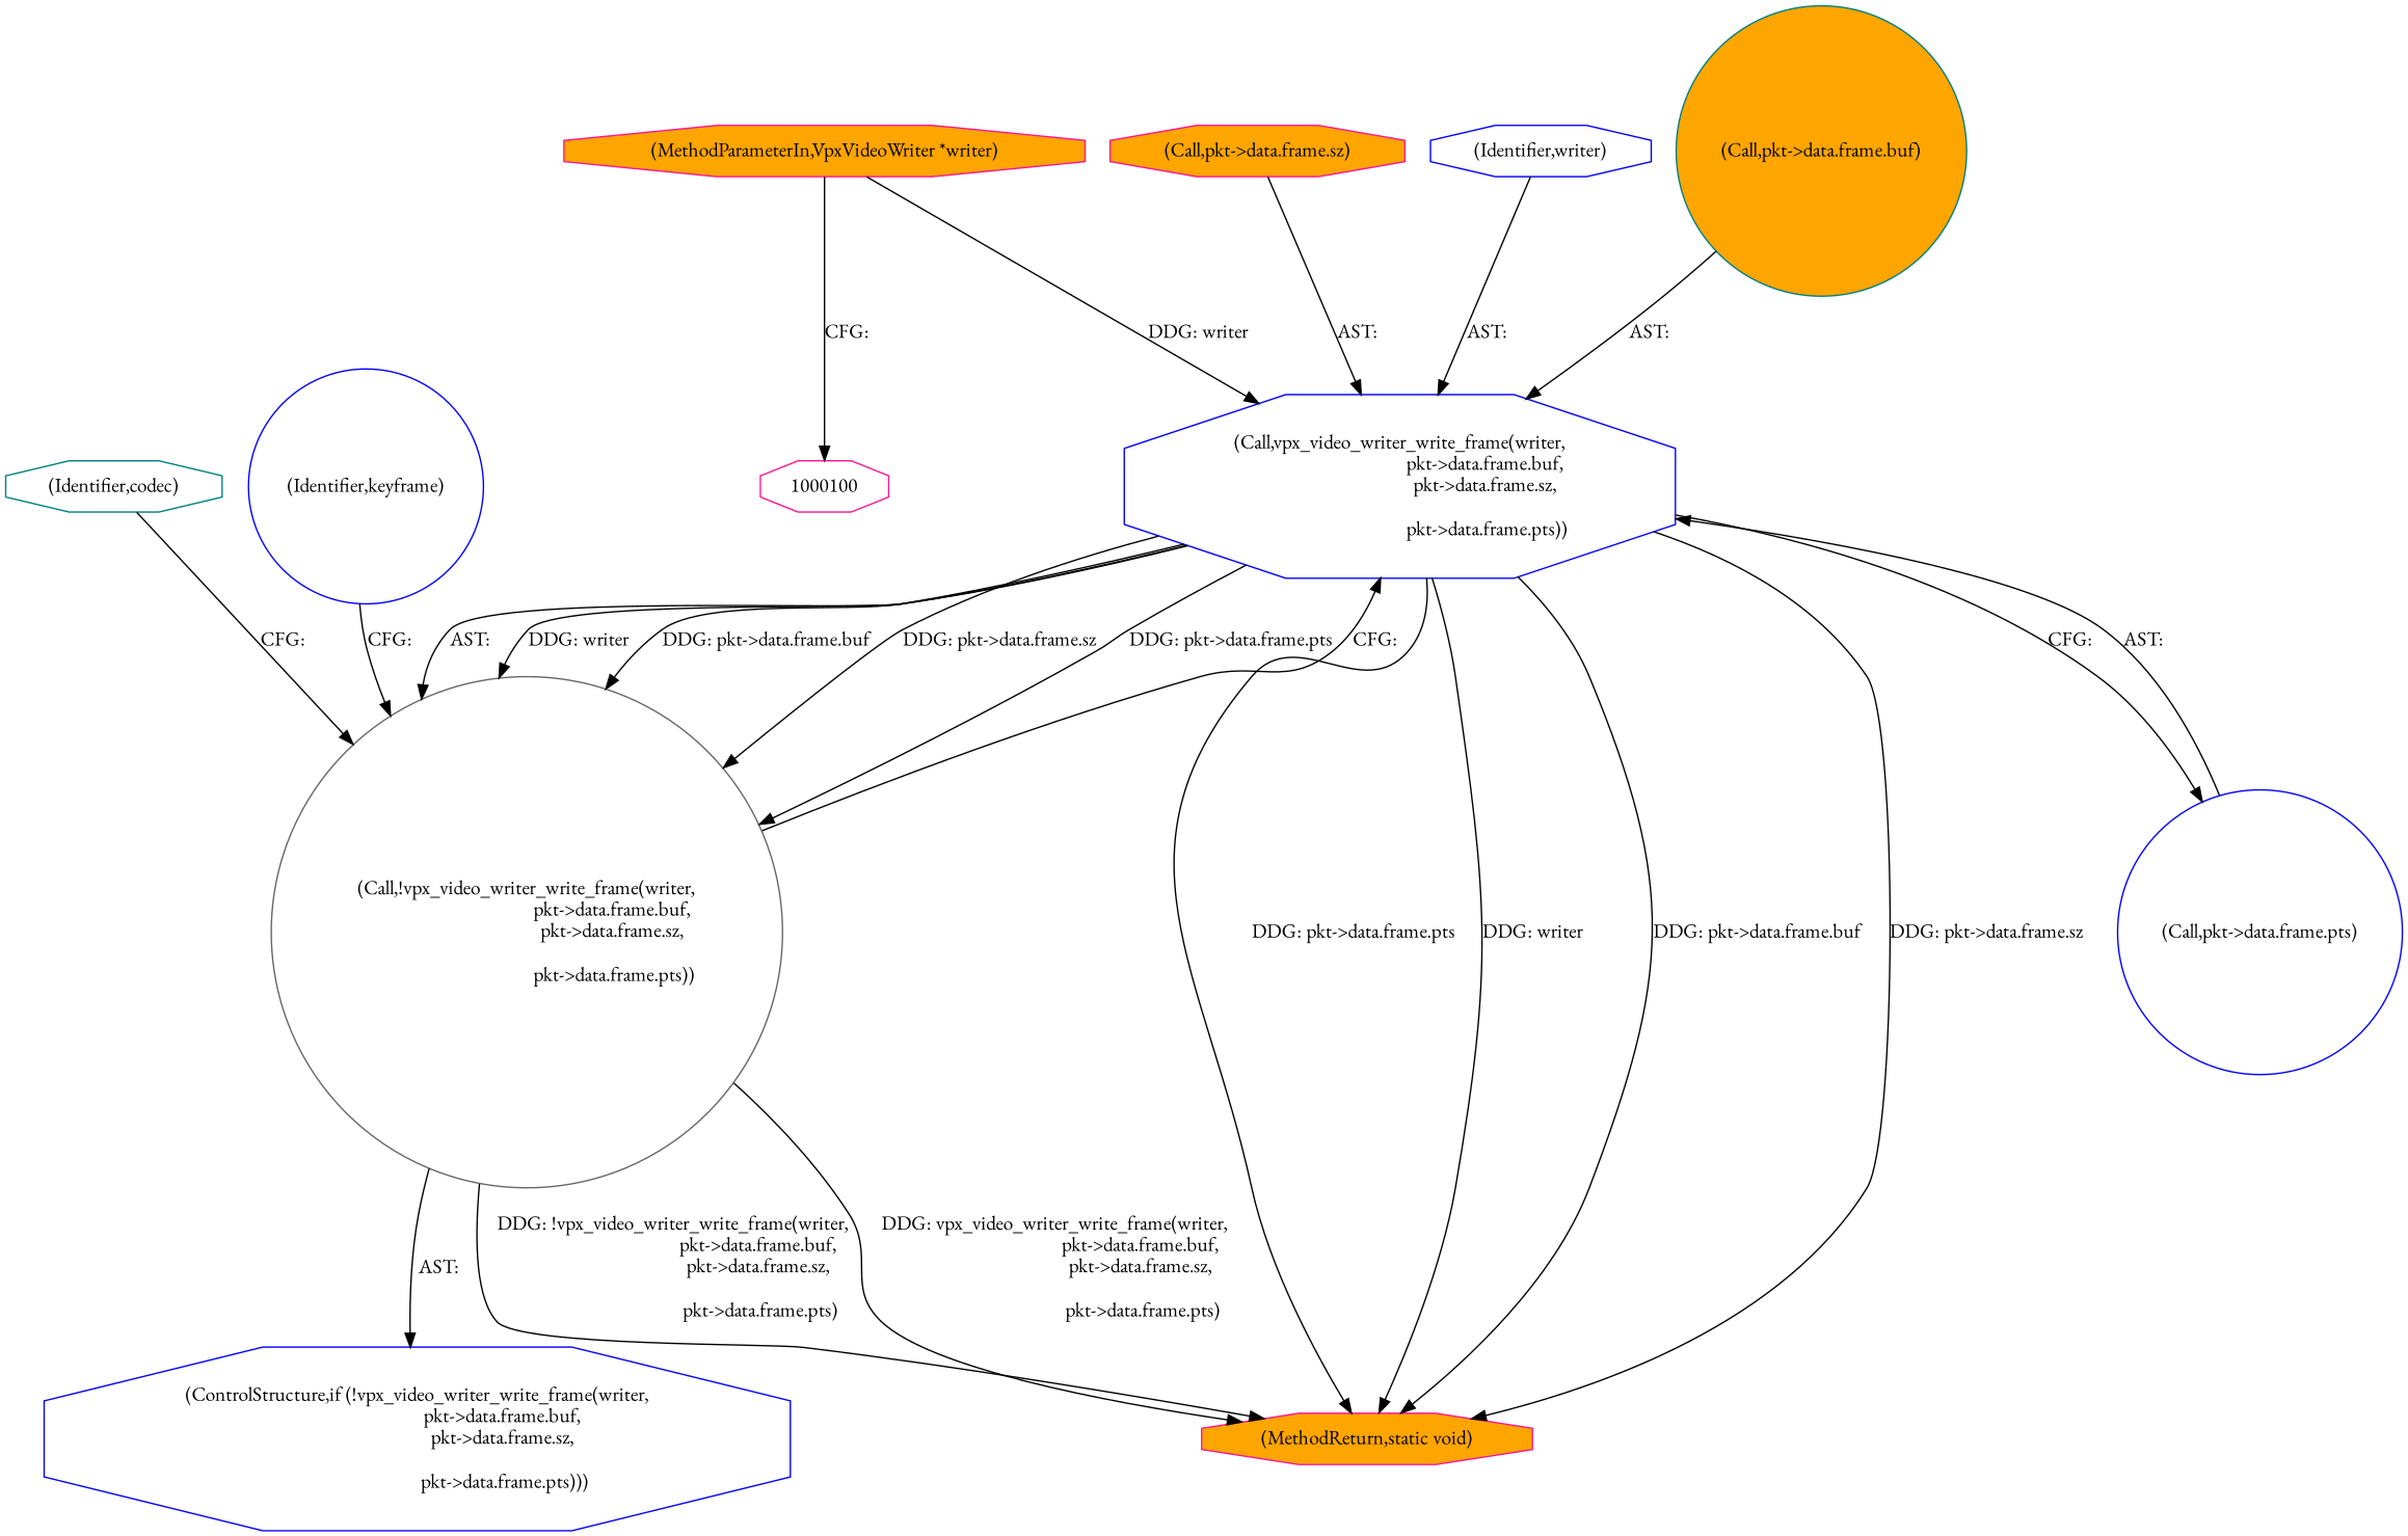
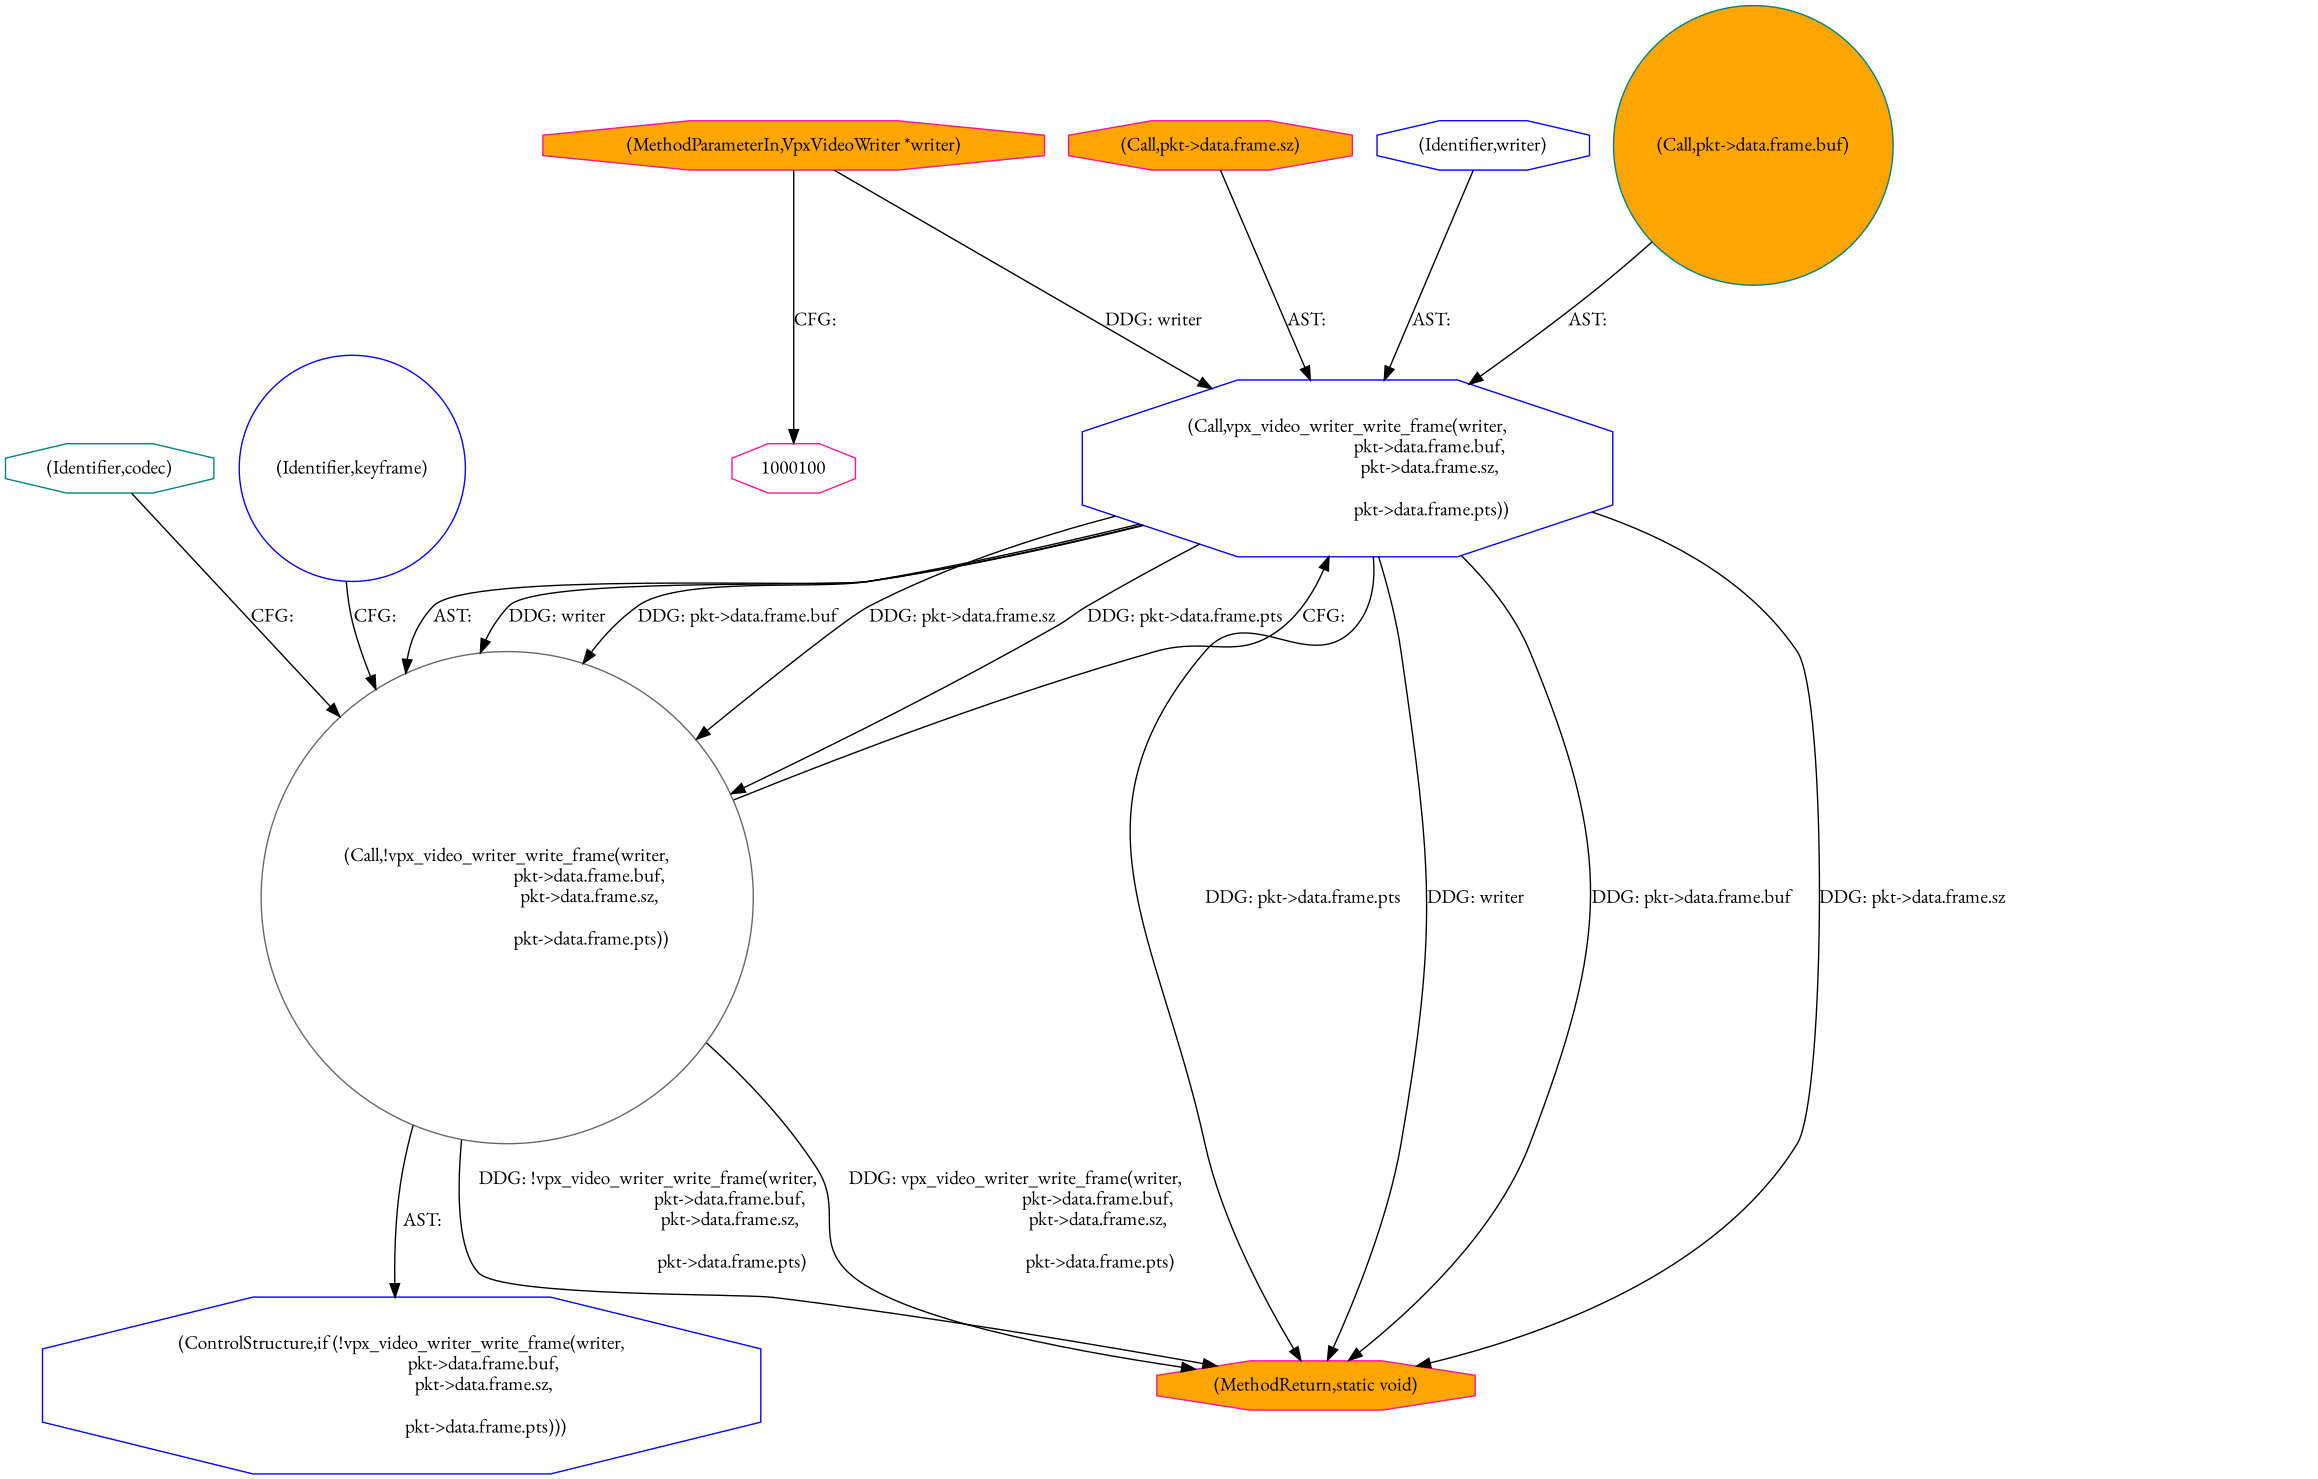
  digraph {
    fontname="EB Garamond"
    node [color=blue fillcolor=white fontname="EB Garamond" shape=octagon style=filled]
    edge [fontname="EB Garamond"]
    n1 [label="(Call,vpx_video_writer_write_frame(writer,\n                                        pkt->data.frame.buf,\n                                        pkt->data.frame.sz,\n\n                                         pkt->data.frame.pts))"]
    n2 [color=gray40 label="(Call,!vpx_video_writer_write_frame(writer,\n                                        pkt->data.frame.buf,\n                                        pkt->data.frame.sz,\n\n                                         pkt->data.frame.pts))" shape=circle]
    n3 [color=deeppink fillcolor=orange label="(MethodReturn,static void)"]
-   n4 [label="(Call,pkt->data.frame.pts)" shape=circle]
    n5 [label="(ControlStructure,if (!vpx_video_writer_write_frame(writer,\n                                        pkt->data.frame.buf,\n                                        pkt->data.frame.sz,\n\n                                         pkt->data.frame.pts)))"]
    n6 [color=deeppink fillcolor=orange label="(MethodParameterIn,VpxVideoWriter *writer)"]
    1000100 [color=deeppink]
    n8 [color=teal label="(Identifier,codec)"]
    n9 [color=deeppink fillcolor=orange label="(Call,pkt->data.frame.sz)"]
    n10 [label="(Identifier,writer)"]
    n11 [label="(Identifier,keyframe)" shape=circle]
    n12 [color=teal fillcolor=orange label="(Call,pkt->data.frame.buf)" shape=circle]
    n1 -> n2 [label="AST: "]
    n1 -> n2 [label="DDG: writer"]
    n1 -> n2 [label="DDG: pkt->data.frame.buf"]
    n1 -> n2 [label="DDG: pkt->data.frame.sz"]
    n1 -> n2 [label="DDG: pkt->data.frame.pts"]
    n1 -> n3 [label="DDG: pkt->data.frame.pts"]
    n1 -> n3 [label="DDG: writer"]
    n1 -> n3 [label="DDG: pkt->data.frame.buf"]
    n1 -> n3 [label="DDG: pkt->data.frame.sz"]
-   n1 -> n4 [label="CFG: "]
    n2 -> n1 [label="CFG: "]
    n2 -> n3 [label="DDG: !vpx_video_writer_write_frame(writer,\n                                        pkt->data.frame.buf,\n                                        pkt->data.frame.sz,\n\n                                         pkt->data.frame.pts)"]
    n2 -> n3 [label="DDG: vpx_video_writer_write_frame(writer,\n                                        pkt->data.frame.buf,\n                                        pkt->data.frame.sz,\n\n                                         pkt->data.frame.pts)"]
    n2 -> n5 [label="AST: "]
-   n4 -> n1 [label="AST: "]
    n6 -> n1 [label="DDG: writer"]
    n6 -> 1000100 [label="CFG: "]
    n8 -> n2 [label="CFG: "]
    n9 -> n1 [label="AST: "]
    n10 -> n1 [label="AST: "]
    n11 -> n2 [label="CFG: "]
    n12 -> n1 [label="AST: "]
  }
